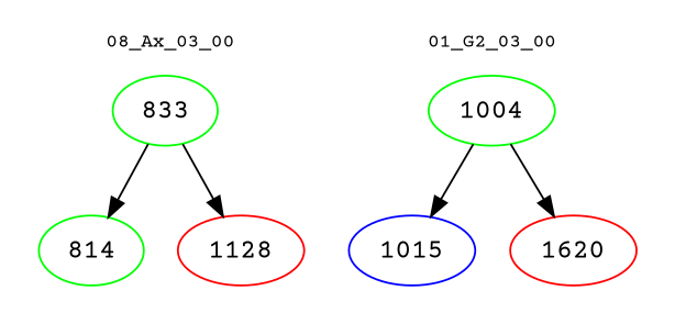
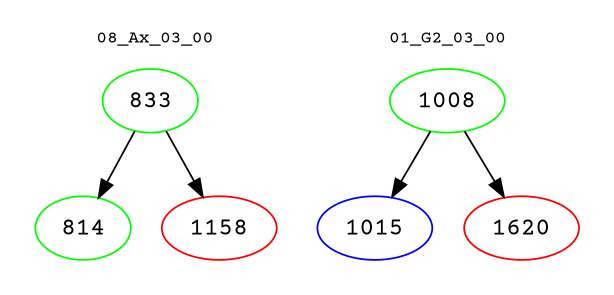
  digraph {
    fontname="Courier Prime"
    node [color=green fontname="Courier Prime"]
    edge [color=black fontname="Courier Prime"]
    n1 [label=833]
    n2 [label=814]
-   n3 [color=red label=1128]
-   n4 [label=1004]
+   n3 [color=red label=1158]
+   n4 [label=1008]
    n5 [color=blue label=1015]
    n6 [color=red label=1620]
    subgraph cluster_1 {
      color=white
      fontsize=10
      label="08_Ax_03_00"
      n1
      n2
      n3
    }
    subgraph cluster_2 {
      color=white
      fontsize=10
      label="01_G2_03_00"
      n4
      n5
      n6
    }
    n1 -> n2
    n1 -> n3
    n4 -> n5
    n4 -> n6
  }
